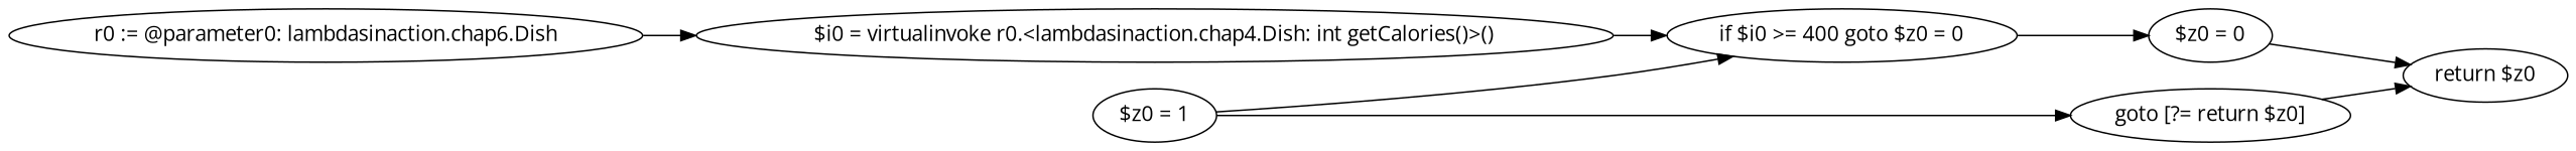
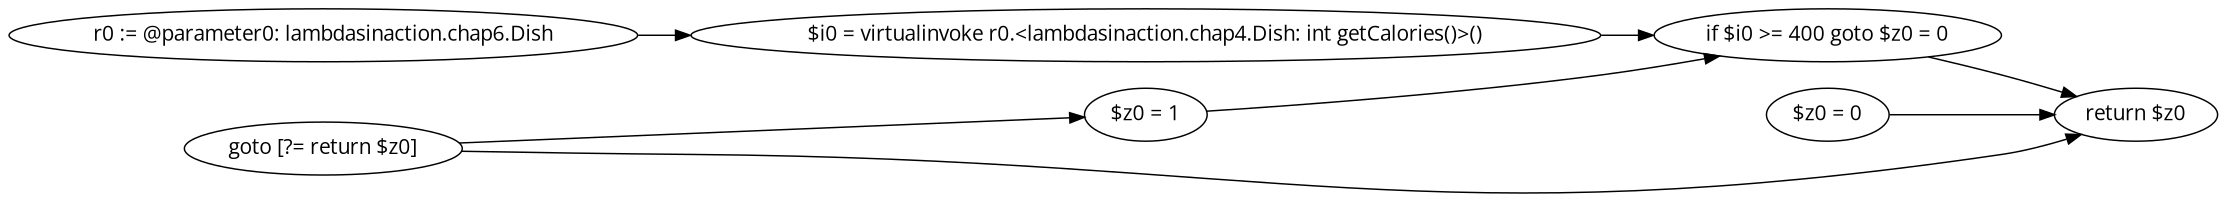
  digraph {
    fontname="Open Sans"
    rankdir=LR
    node [fontname="Open Sans"]
    edge [fontname="Open Sans"]
    n1 [label="r0 := @parameter0: lambdasinaction.chap6.Dish"]
    "$i0 = virtualinvoke r0.<lambdasinaction.chap4.Dish: int getCalories()>()"
    "if $i0 >= 400 goto $z0 = 0"
    "$z0 = 0"
    "$z0 = 1"
    "goto [?= return $z0]"
    "return $z0"
    n1 -> "$i0 = virtualinvoke r0.<lambdasinaction.chap4.Dish: int getCalories()>()"
    "$i0 = virtualinvoke r0.<lambdasinaction.chap4.Dish: int getCalories()>()" -> "if $i0 >= 400 goto $z0 = 0"
-   "if $i0 >= 400 goto $z0 = 0" -> "$z0 = 0"
+   "if $i0 >= 400 goto $z0 = 0" -> "return $z0"
    "$z0 = 0" -> "return $z0"
    "$z0 = 1" -> "if $i0 >= 400 goto $z0 = 0"
-   "$z0 = 1" -> "goto [?= return $z0]"
+   "goto [?= return $z0]" -> "$z0 = 1"
    "goto [?= return $z0]" -> "return $z0"
  }
